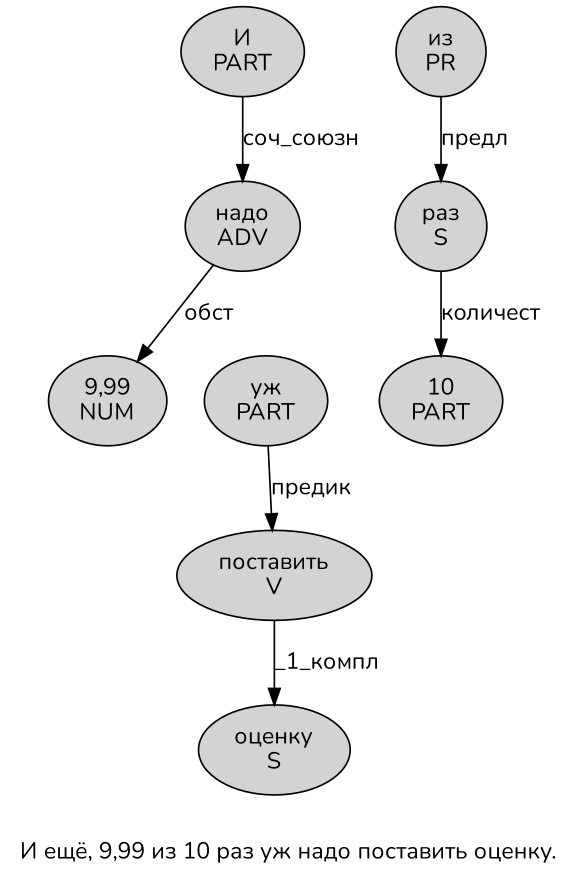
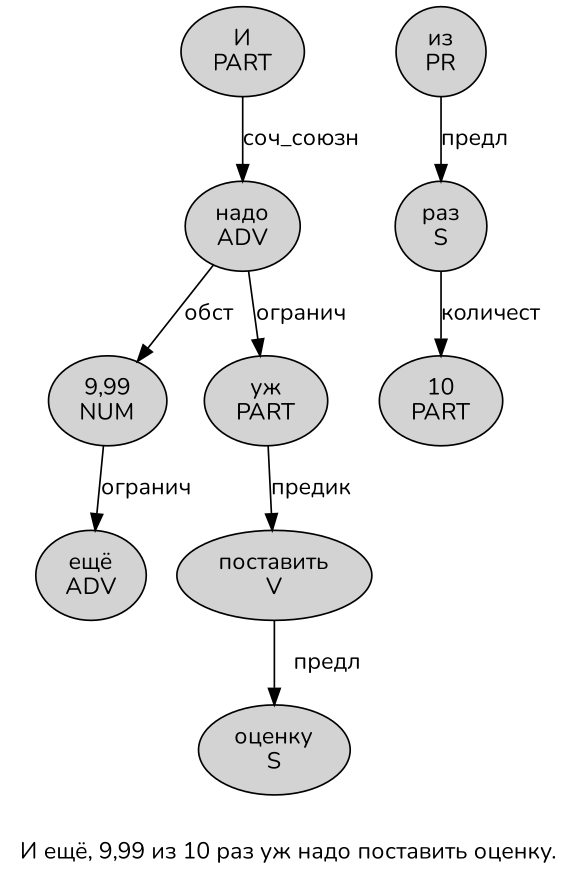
  digraph {
    fontname=Nunito
    label="И ещё, 9,99 из 10 раз уж надо поставить оценку."
    node [fillcolor=lightgray fontname=Nunito penwidth=1 shape=ellipse style=filled]
    edge [fontname=Nunito]
    n1 [label="И\nPART"]
    n2 [label="надо\nADV"]
    n3 [label="9,99\nNUM"]
    n4 [label="уж\nPART"]
+   n5 [label="ещё\nADV"]
    n6 [label="из\nPR"]
    n7 [label="раз\nS"]
    n8 [label="10\nPART"]
    n9 [label="поставить\nV"]
    n10 [label="оценку\nS"]
    n1 -> n2 [label="соч_союзн"]
    n2 -> n3 [label="обст"]
+   n2 -> n4 [label="огранич"]
+   n3 -> n5 [label="огранич"]
    n4 -> n9 [label="предик"]
    n6 -> n7 [label="предл"]
    n7 -> n8 [label="количест"]
-   n9 -> n10 [label="_1_компл"]
+   n9 -> n10 [label="предл"]
  }
